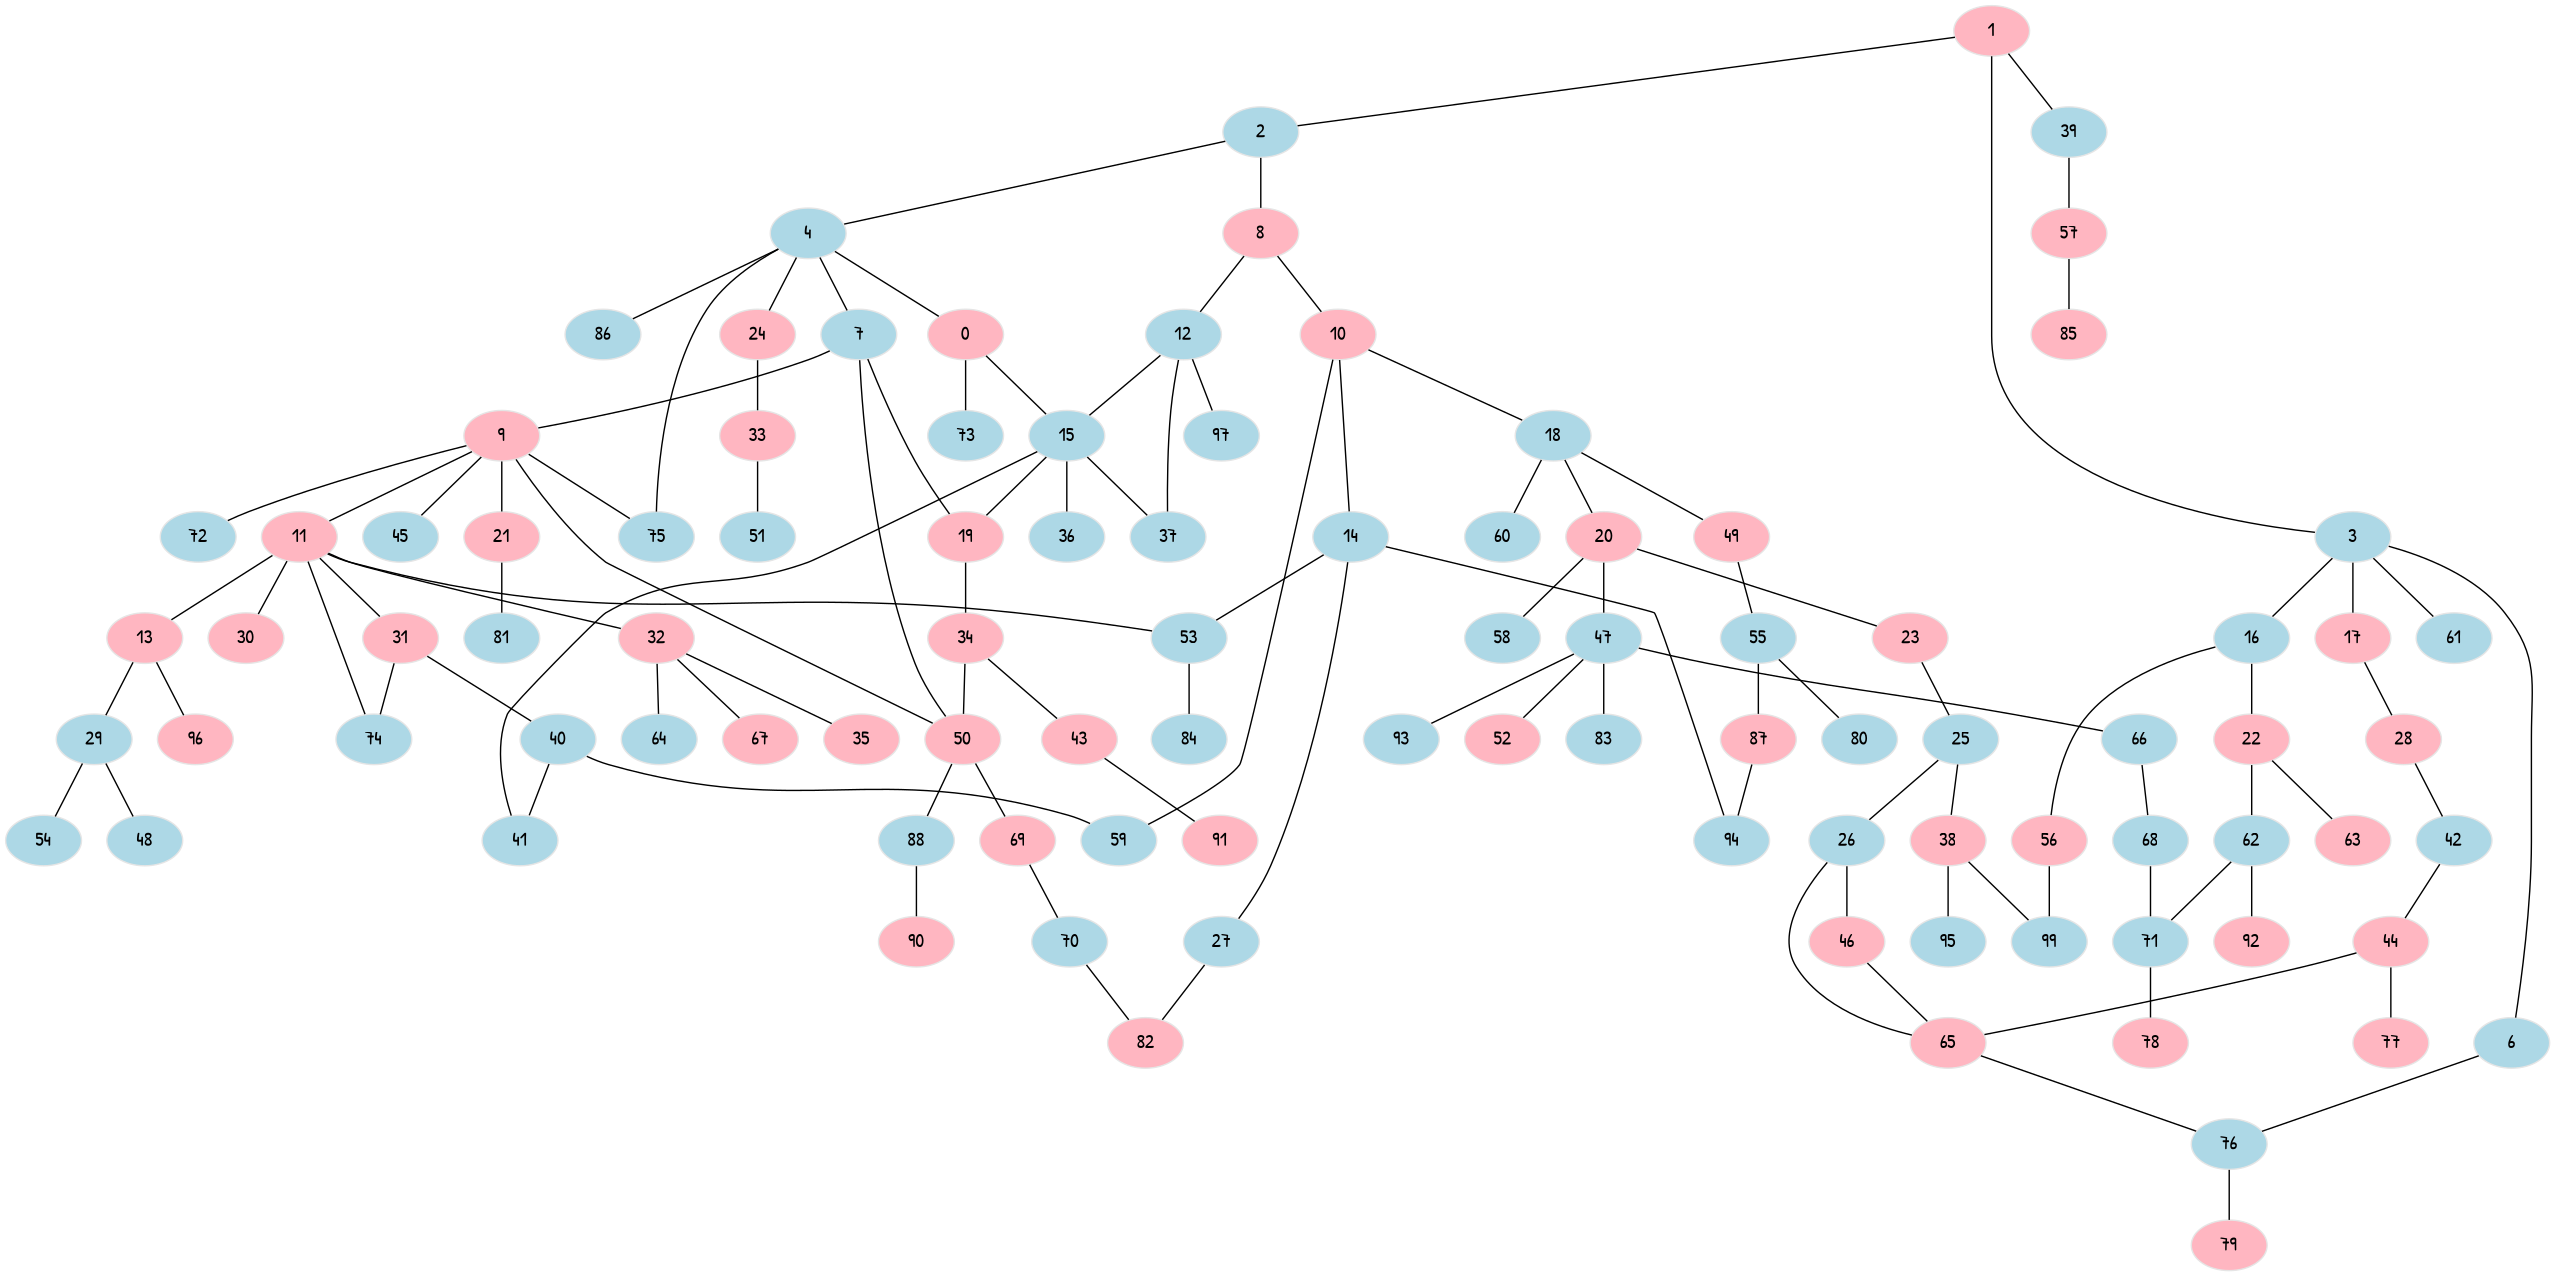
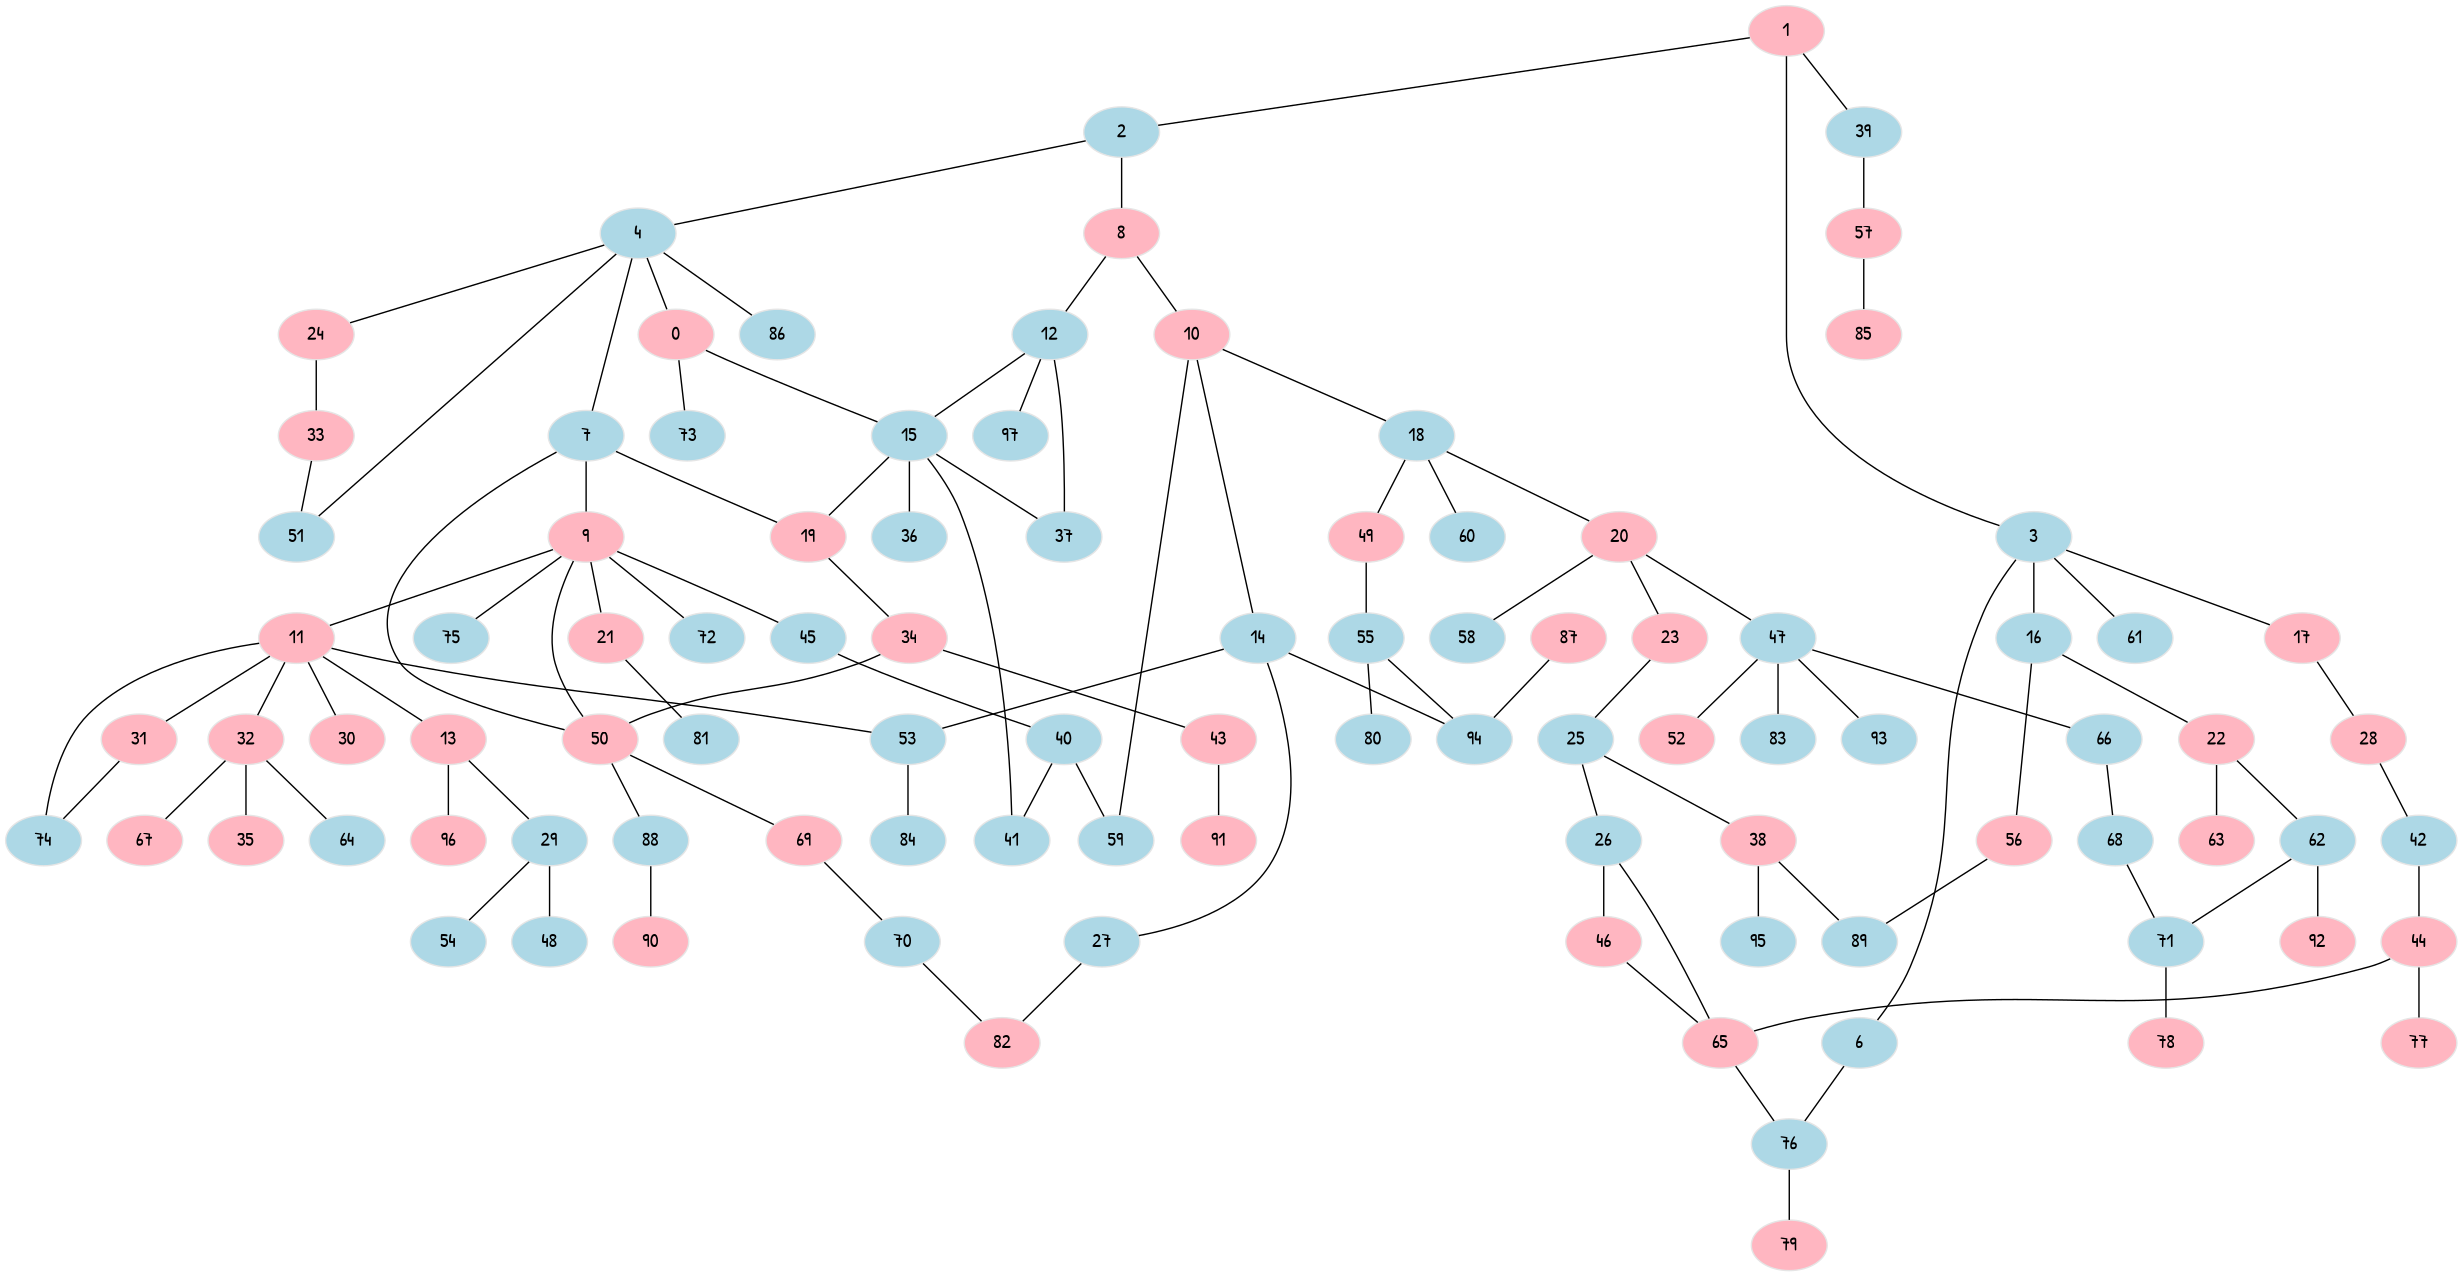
  graph {
    fontname="Patrick Hand"
    node [color=gray90 fillcolor=lightblue fontname="Patrick Hand" style=filled]
    edge [fontname="Patrick Hand"]
    1 [fillcolor=lightpink]
    2
    3
    39
    4
    8 [fillcolor=lightpink]
    6
    16
    17 [fillcolor=lightpink]
    61
    57 [fillcolor=lightpink]
    n12 [fillcolor=lightpink label=0]
    7
    24 [fillcolor=lightpink]
    75
    86
    10 [fillcolor=lightpink]
    12
    76
    22 [fillcolor=lightpink]
    56 [fillcolor=lightpink]
    28 [fillcolor=lightpink]
    15
    73
    9 [fillcolor=lightpink]
    19 [fillcolor=lightpink]
    50 [fillcolor=lightpink]
    33 [fillcolor=lightpink]
    37
    36
    41
    79 [fillcolor=lightpink]
    11 [fillcolor=lightpink]
    21 [fillcolor=lightpink]
    45
    72
    34 [fillcolor=lightpink]
    69 [fillcolor=lightpink]
    88
    14
    18
    59
    97
    13 [fillcolor=lightpink]
    30 [fillcolor=lightpink]
    31 [fillcolor=lightpink]
    32 [fillcolor=lightpink]
    53
    74
    81
    27
    94
    20 [fillcolor=lightpink]
    49 [fillcolor=lightpink]
    60
    29
    96 [fillcolor=lightpink]
    40
    35 [fillcolor=lightpink]
    64
    67 [fillcolor=lightpink]
    84
    48
    54
    82 [fillcolor=lightpink]
    62
    63 [fillcolor=lightpink]
-   89 [label=99]
+   89
    42
    23 [fillcolor=lightpink]
    47
    58
    55
    43 [fillcolor=lightpink]
    25
    52 [fillcolor=lightpink]
    66
    83
    93
    71
    92 [fillcolor=lightpink]
    26
    38 [fillcolor=lightpink]
    51
    46 [fillcolor=lightpink]
    65 [fillcolor=lightpink]
    95
    44 [fillcolor=lightpink]
    91 [fillcolor=lightpink]
    85 [fillcolor=lightpink]
    77 [fillcolor=lightpink]
    68
    80
    87 [fillcolor=lightpink]
    70
    90 [fillcolor=lightpink]
    78 [fillcolor=lightpink]
    1 -- 2
    1 -- 3
    1 -- 39
    2 -- 4
    2 -- 8
    3 -- 6
    3 -- 16
    3 -- 17
    3 -- 61
    39 -- 57
    4 -- n12
    4 -- 7
    4 -- 24
-   4 -- 75
+   4 -- 51
    4 -- 86
    8 -- 10
    8 -- 12
    6 -- 76
    16 -- 22
    16 -- 56
    17 -- 28
    57 -- 85
    n12 -- 15
    n12 -- 73
    7 -- 9
    7 -- 19
    7 -- 50
    24 -- 33
    10 -- 14
    10 -- 18
    10 -- 59
    12 -- 15
    12 -- 37
    12 -- 97
    76 -- 79
    22 -- 62
    22 -- 63
    56 -- 89
    28 -- 42
    15 -- 19
    15 -- 37
    15 -- 36
    15 -- 41
    9 -- 75
    9 -- 50
    9 -- 11
    9 -- 21
    9 -- 45
    9 -- 72
    19 -- 34
    50 -- 69
    50 -- 88
    33 -- 51
    11 -- 13
    11 -- 30
    11 -- 31
    11 -- 32
    11 -- 53
    11 -- 74
    21 -- 81
    34 -- 50
    34 -- 43
    69 -- 70
    88 -- 90
    14 -- 53
    14 -- 27
    14 -- 94
    18 -- 20
    18 -- 49
    18 -- 60
    13 -- 29
    13 -- 96
    31 -- 74
-   31 -- 40
+   45 -- 40
    32 -- 35
    32 -- 64
    32 -- 67
    53 -- 84
    27 -- 82
    20 -- 23
    20 -- 47
    20 -- 58
    49 -- 55
    29 -- 48
    29 -- 54
    40 -- 41
    40 -- 59
    62 -- 71
    62 -- 92
    42 -- 44
    23 -- 25
    47 -- 52
    47 -- 66
    47 -- 83
    47 -- 93
    55 -- 80
-   55 -- 87
+   55 -- 94
    43 -- 91
    25 -- 26
    25 -- 38
    66 -- 68
    71 -- 78
    26 -- 46
    26 -- 65
    38 -- 89
    38 -- 95
    46 -- 65
    65 -- 76
    44 -- 65
    44 -- 77
    68 -- 71
    87 -- 94
    70 -- 82
  }
